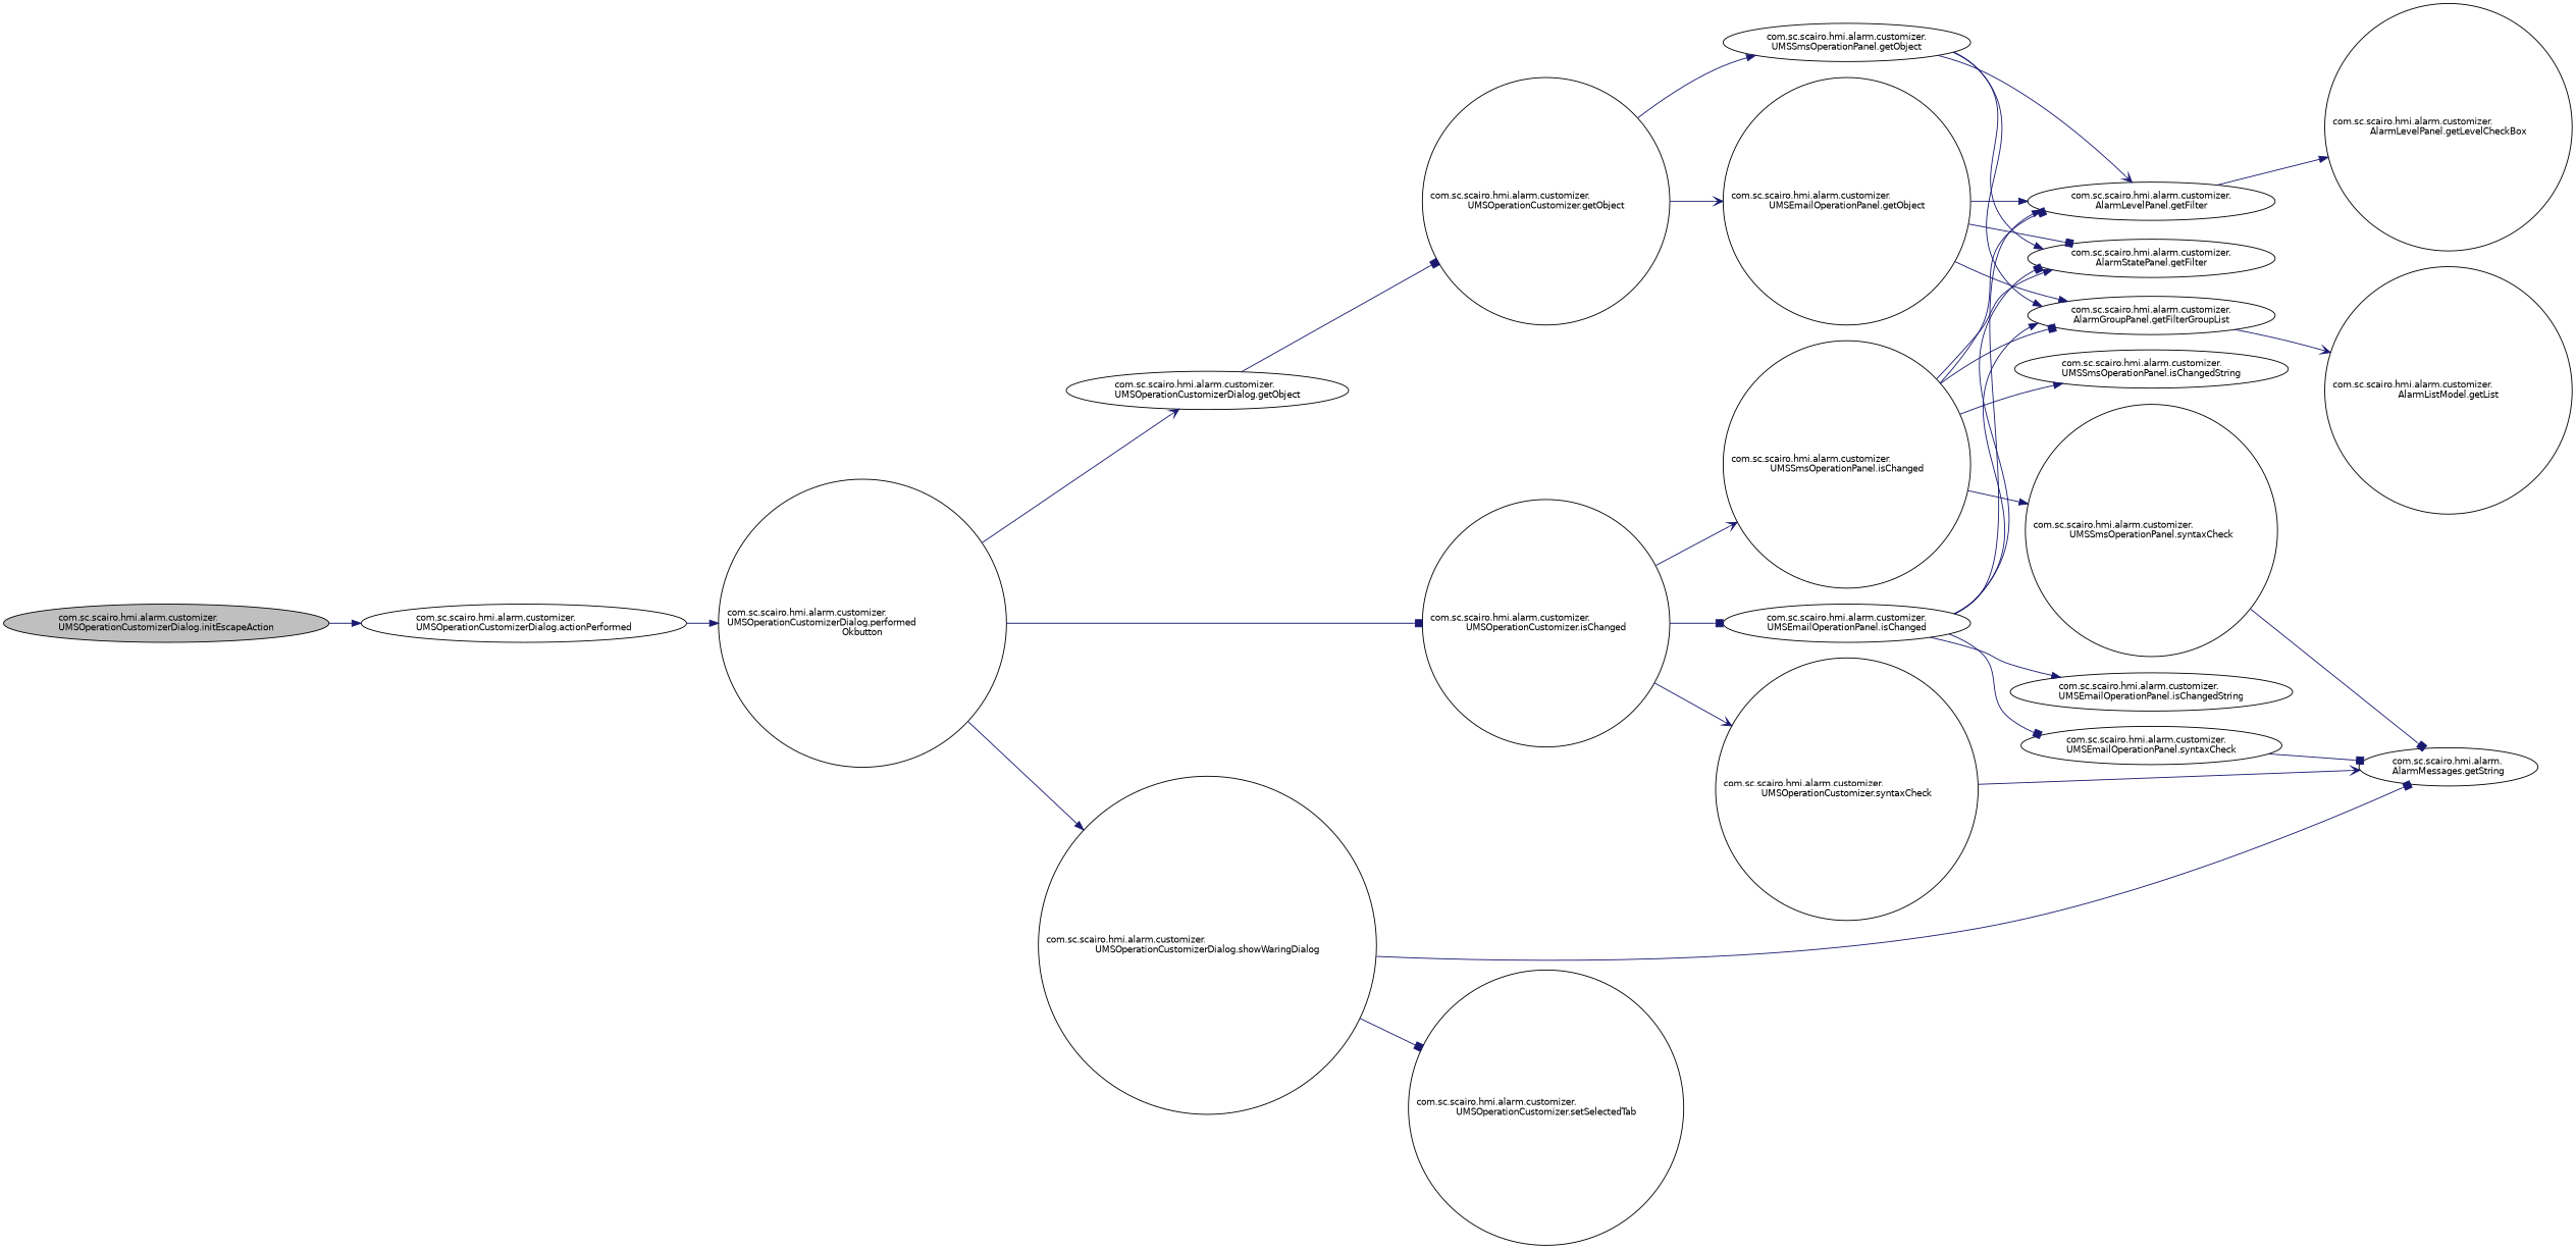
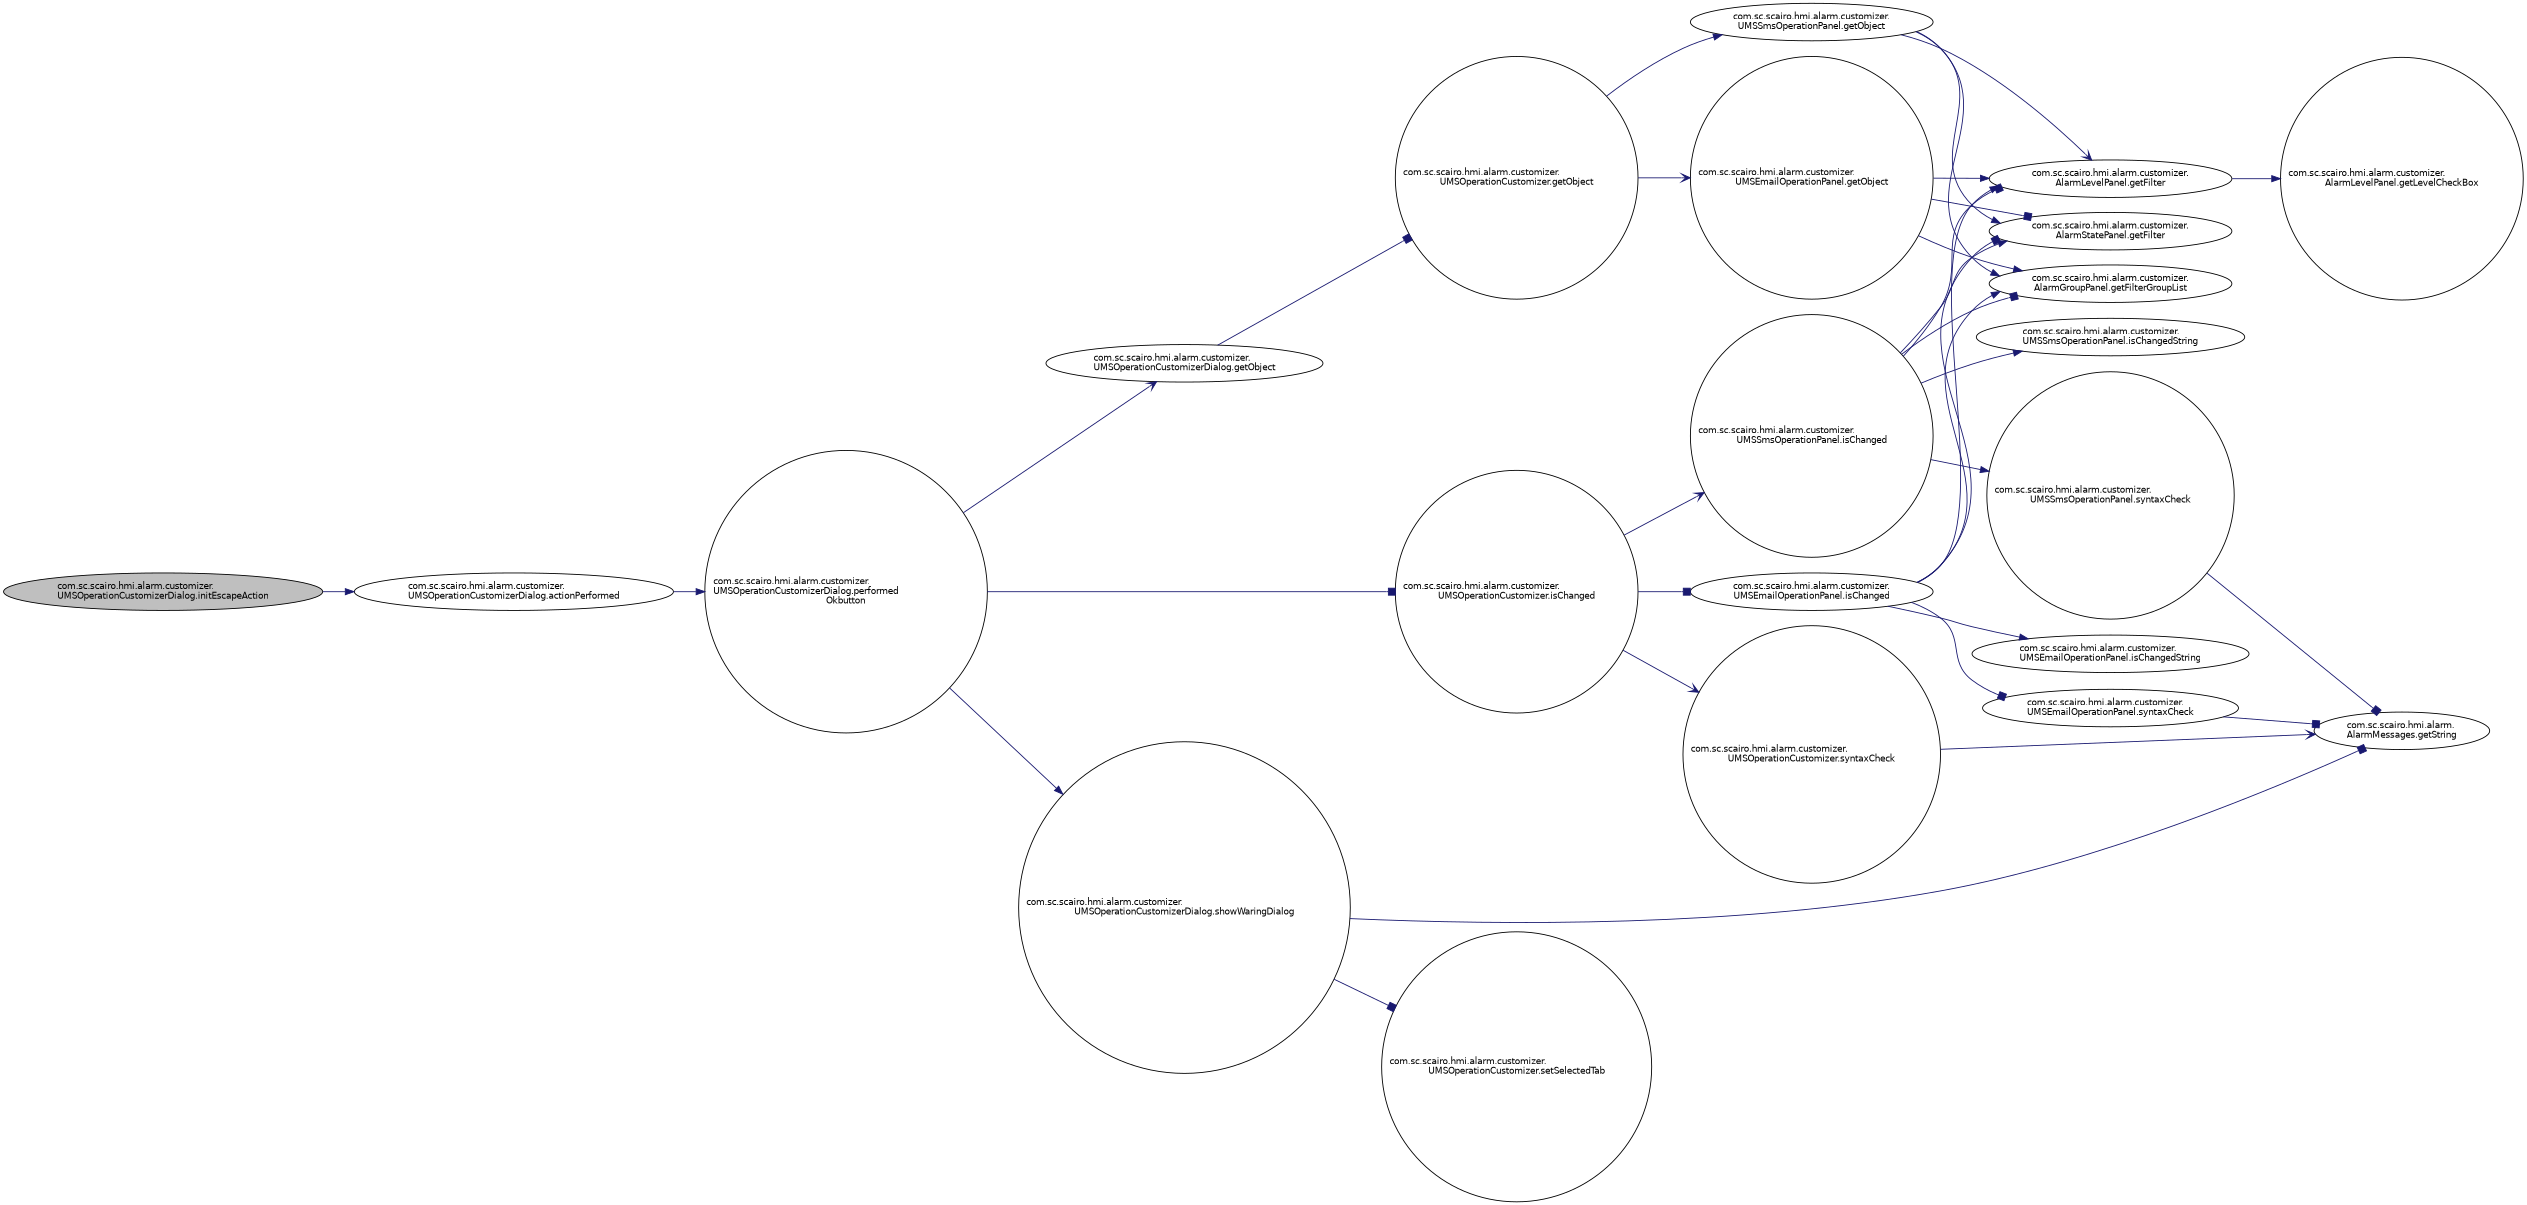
  digraph {
    rankdir=LR
    node [color=black fillcolor=white fontname=Helvetica fontsize=10 shape=ellipse style=filled]
    edge [color=midnightblue fontname=Helvetica fontsize=10 labelfontname=Helvetica labelfontsize=10 style=solid arrowhead=normal]
    n1 [fillcolor=grey75 fontcolor=black height=0.2 label="com.sc.scairo.hmi.alarm.customizer.\lUMSOperationCustomizerDialog.initEscapeAction" width=0.4]
    n2 [height=0.2 label="com.sc.scairo.hmi.alarm.customizer.\lUMSOperationCustomizerDialog.actionPerformed" width=0.4]
    n3 [height=0.2 label="com.sc.scairo.hmi.alarm.customizer.\lUMSOperationCustomizerDialog.performed\lOkbutton" shape=circle width=0.4]
    n4 [height=0.2 label="com.sc.scairo.hmi.alarm.customizer.\lUMSOperationCustomizerDialog.getObject" width=0.4]
    n5 [height=0.2 label="com.sc.scairo.hmi.alarm.customizer.\lUMSOperationCustomizer.isChanged" shape=circle width=0.4]
    n6 [height=0.2 label="com.sc.scairo.hmi.alarm.customizer.\lUMSOperationCustomizerDialog.showWaringDialog" shape=circle width=0.4]
    n7 [height=0.2 label="com.sc.scairo.hmi.alarm.customizer.\lUMSOperationCustomizer.getObject" shape=circle width=0.4]
    n8 [height=0.2 label="com.sc.scairo.hmi.alarm.customizer.\lUMSSmsOperationPanel.getObject" width=0.4]
    n9 [height=0.2 label="com.sc.scairo.hmi.alarm.customizer.\lUMSEmailOperationPanel.getObject" shape=circle width=0.4]
    n10 [height=0.2 label="com.sc.scairo.hmi.alarm.customizer.\lAlarmLevelPanel.getFilter" width=0.4]
    n11 [height=0.2 label="com.sc.scairo.hmi.alarm.customizer.\lAlarmStatePanel.getFilter" width=0.4]
    n12 [height=0.2 label="com.sc.scairo.hmi.alarm.customizer.\lAlarmGroupPanel.getFilterGroupList" width=0.4]
    n13 [height=0.2 label="com.sc.scairo.hmi.alarm.customizer.\lAlarmLevelPanel.getLevelCheckBox" shape=circle width=0.4]
-   n14 [height=0.2 label="com.sc.scairo.hmi.alarm.customizer.\lAlarmListModel.getList" shape=circle width=0.4]
    n15 [height=0.2 label="com.sc.scairo.hmi.alarm.customizer.\lUMSEmailOperationPanel.isChanged" width=0.4]
    n16 [height=0.2 label="com.sc.scairo.hmi.alarm.customizer.\lUMSSmsOperationPanel.isChanged" shape=circle width=0.4]
    n17 [height=0.2 label="com.sc.scairo.hmi.alarm.customizer.\lUMSOperationCustomizer.syntaxCheck" shape=circle width=0.4]
    n18 [height=0.2 label="com.sc.scairo.hmi.alarm.customizer.\lUMSEmailOperationPanel.isChangedString" width=0.4]
    n19 [height=0.2 label="com.sc.scairo.hmi.alarm.customizer.\lUMSEmailOperationPanel.syntaxCheck" width=0.4]
    n20 [height=0.2 label="com.sc.scairo.hmi.alarm.\lAlarmMessages.getString" width=0.4]
    n21 [height=0.2 label="com.sc.scairo.hmi.alarm.customizer.\lUMSSmsOperationPanel.isChangedString" width=0.4]
    n22 [height=0.2 label="com.sc.scairo.hmi.alarm.customizer.\lUMSSmsOperationPanel.syntaxCheck" shape=circle width=0.4]
    n23 [height=0.2 label="com.sc.scairo.hmi.alarm.customizer.\lUMSOperationCustomizer.setSelectedTab" shape=circle width=0.4]
    n1 -> n2
    n2 -> n3
    n3 -> n4 [arrowhead=vee]
    n3 -> n5 [arrowhead=box]
    n3 -> n6
    n4 -> n7 [arrowhead=box]
    n5 -> n15 [arrowhead=box]
    n5 -> n16 [arrowhead=vee]
    n5 -> n17 [arrowhead=vee]
    n6 -> n20 [arrowhead=box]
    n6 -> n23 [arrowhead=box]
    n7 -> n8
    n7 -> n9 [arrowhead=vee]
    n8 -> n10 [arrowhead=vee]
    n8 -> n11
    n8 -> n12
    n9 -> n10
    n9 -> n11 [arrowhead=box]
    n9 -> n12
    n10 -> n13
-   n12 -> n14 [arrowhead=vee]
    n15 -> n10
    n15 -> n11 [arrowhead=box]
    n15 -> n12
    n15 -> n18
    n15 -> n19 [arrowhead=box]
    n16 -> n10 [arrowhead=box]
    n16 -> n11
    n16 -> n12 [arrowhead=box]
    n16 -> n21
    n16 -> n22
    n17 -> n20 [arrowhead=vee]
    n19 -> n20 [arrowhead=box]
    n22 -> n20 [arrowhead=box]
  }
